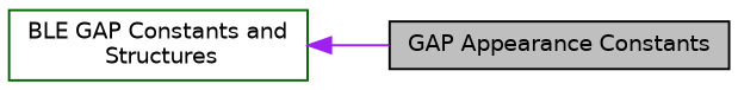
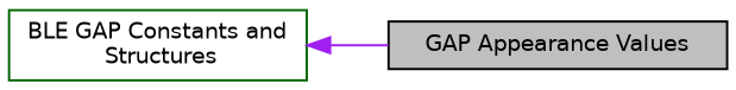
  digraph {
    rankdir=LR
    node [fontname=Helvetica fontsize=10 shape=record style=filled]
-   n1 [color=black fillcolor=grey75 fontcolor=black height=0.2 label="GAP Appearance Constants" width=0.4]
+   n1 [color=black fillcolor=grey75 fontcolor=black height=0.2 label="GAP Appearance Values" width=0.4]
    n2 [color=darkgreen fillcolor=white height=0.2 label="BLE GAP Constants and\l Structures" width=0.4]
    n2 -> n1 [color=purple dir=back fontname=Helvetica fontsize=10 labelfontname=Helvetica labelfontsize=10 shape=plaintext style=solid]
  }
